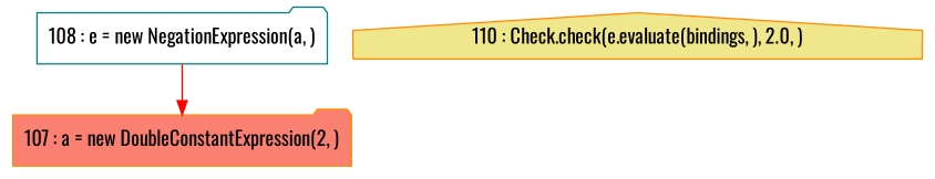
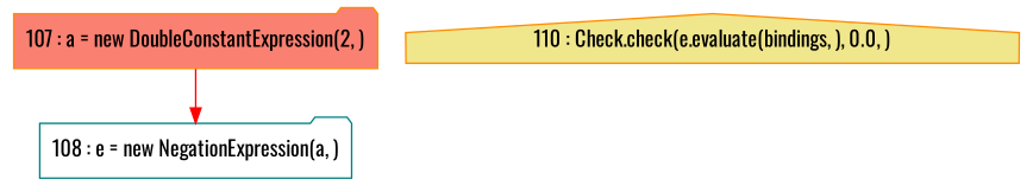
  digraph {
    fontname=Oswald
    node [style=filled color=darkorange shape=folder fontname=Oswald]
    "107 : a = new DoubleConstantExpression(2, )" [fillcolor=salmon]
    "108 : e = new NegationExpression(a, )" [fillcolor=white color=teal]
-   "110 : Check.check(e.evaluate(bindings, ), 2.0, )" [fillcolor=khaki shape=house]
-   "108 : e = new NegationExpression(a, )" -> "107 : a = new DoubleConstantExpression(2, )" [color=red fontname=Oswald]
+   "110 : Check.check(e.evaluate(bindings, ), 2.0, )" [fillcolor=khaki shape=house label="110 : Check.check(e.evaluate(bindings, ), 0.0, )"]
+   "107 : a = new DoubleConstantExpression(2, )" -> "108 : e = new NegationExpression(a, )" [color=red fontname=Oswald]
  }
